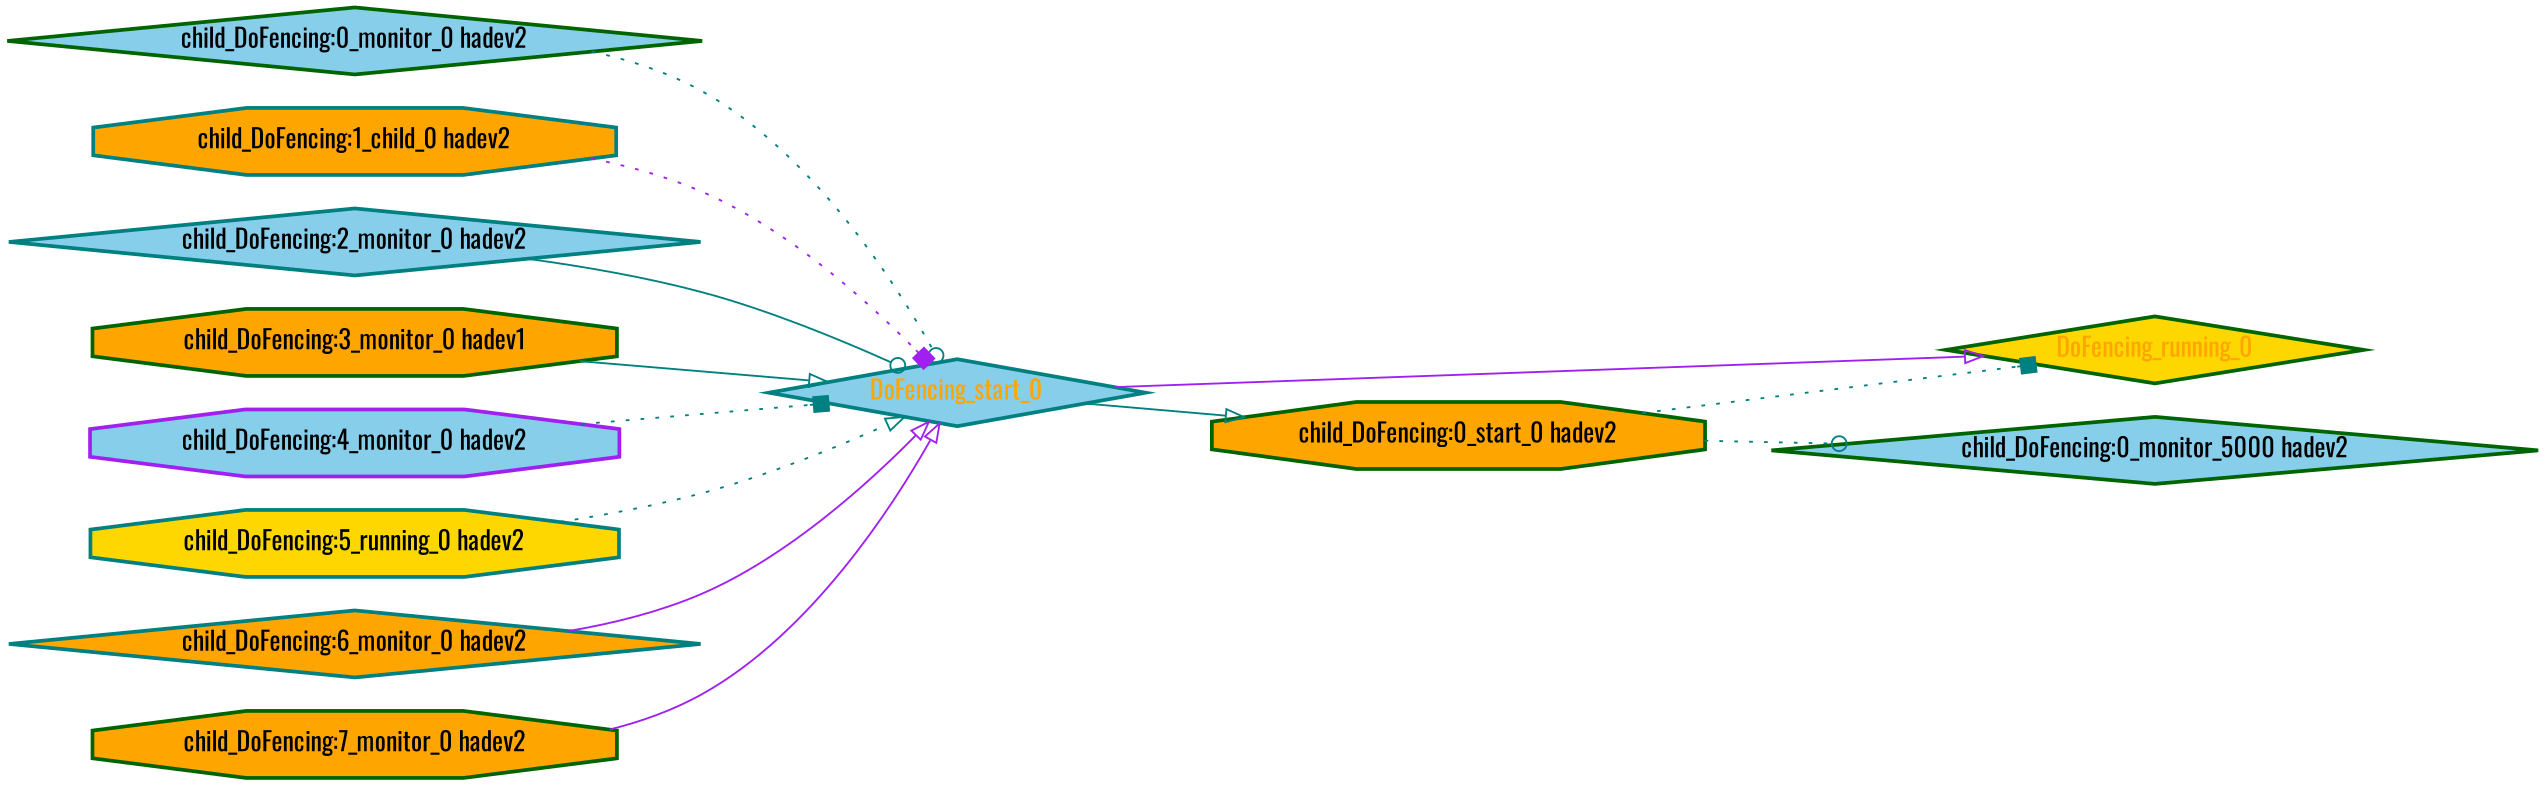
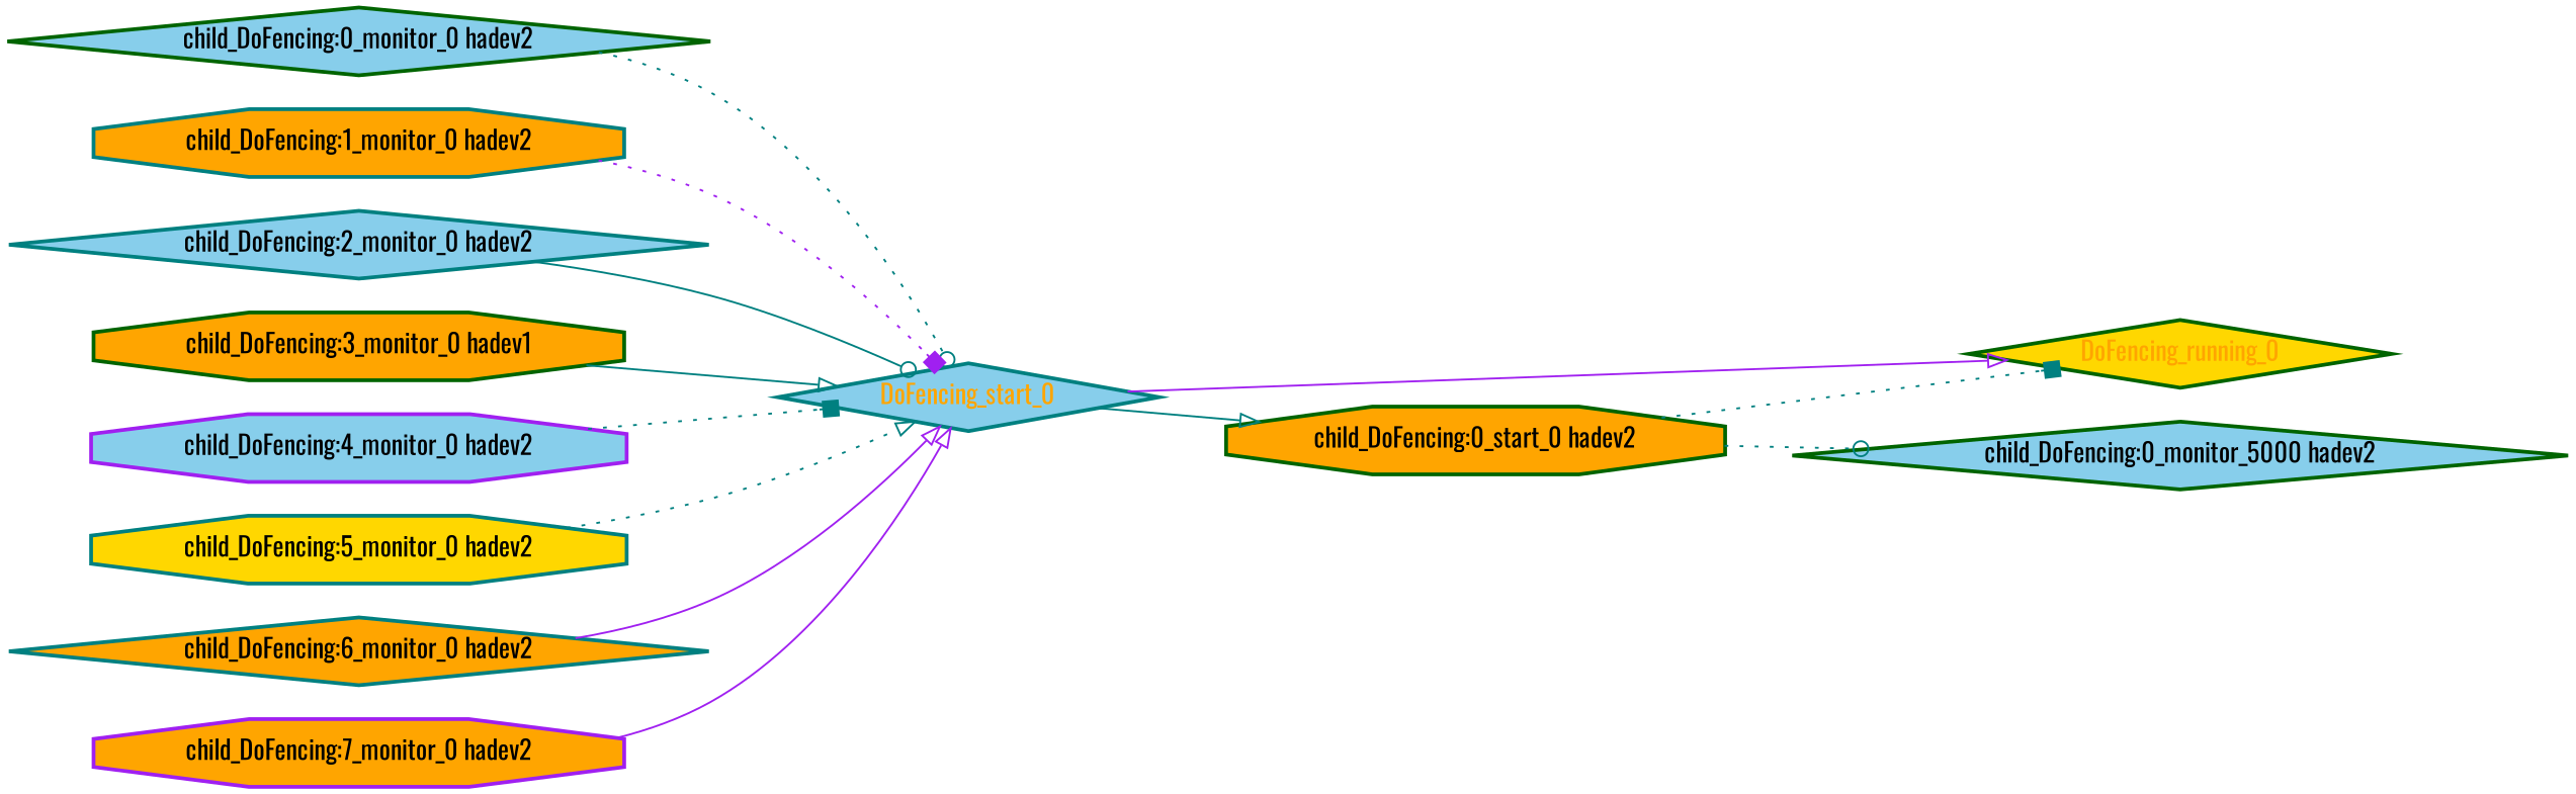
  digraph {
    fontname=Oswald
    rankdir=LR
    node [color=darkgreen fillcolor=skyblue fontcolor=black fontname=Oswald shape=diamond style="bold,filled"]
    edge [arrowhead=onormal color=teal fontname=Oswald style=solid]
    DoFencing_running_0 [fillcolor=gold fontcolor=orange]
    DoFencing_start_0 [color=teal fontcolor=orange]
    "child_DoFencing:0_start_0 hadev2" [fillcolor=orange shape=octagon]
    "child_DoFencing:0_monitor_5000 hadev2"
    "child_DoFencing:0_monitor_0 hadev2"
-   "child_DoFencing:1_monitor_0 hadev2" [color=teal fillcolor=orange shape=octagon label="child_DoFencing:1_child_0 hadev2"]
+   "child_DoFencing:1_monitor_0 hadev2" [color=teal fillcolor=orange shape=octagon]
    "child_DoFencing:2_monitor_0 hadev2" [color=teal]
    n8 [fillcolor=orange label="child_DoFencing:3_monitor_0 hadev1" shape=octagon]
    "child_DoFencing:4_monitor_0 hadev2" [color=purple shape=octagon]
-   "child_DoFencing:5_monitor_0 hadev2" [color=teal fillcolor=gold shape=octagon label="child_DoFencing:5_running_0 hadev2"]
+   "child_DoFencing:5_monitor_0 hadev2" [color=teal fillcolor=gold shape=octagon]
    "child_DoFencing:6_monitor_0 hadev2" [color=teal fillcolor=orange]
-   "child_DoFencing:7_monitor_0 hadev2" [fillcolor=orange shape=octagon]
+   "child_DoFencing:7_monitor_0 hadev2" [color=purple fillcolor=orange shape=octagon]
    DoFencing_start_0 -> DoFencing_running_0 [color=purple]
    DoFencing_start_0 -> "child_DoFencing:0_start_0 hadev2"
    "child_DoFencing:0_start_0 hadev2" -> DoFencing_running_0 [arrowhead=box style=dotted]
    "child_DoFencing:0_start_0 hadev2" -> "child_DoFencing:0_monitor_5000 hadev2" [arrowhead=odot style=dotted]
    "child_DoFencing:0_monitor_0 hadev2" -> DoFencing_start_0 [arrowhead=odot style=dotted]
    "child_DoFencing:1_monitor_0 hadev2" -> DoFencing_start_0 [arrowhead=box color=purple style=dotted]
    "child_DoFencing:2_monitor_0 hadev2" -> DoFencing_start_0 [arrowhead=odot]
    n8 -> DoFencing_start_0
    "child_DoFencing:4_monitor_0 hadev2" -> DoFencing_start_0 [arrowhead=box style=dotted]
    "child_DoFencing:5_monitor_0 hadev2" -> DoFencing_start_0 [style=dotted]
    "child_DoFencing:6_monitor_0 hadev2" -> DoFencing_start_0 [color=purple]
    "child_DoFencing:7_monitor_0 hadev2" -> DoFencing_start_0 [color=purple]
  }
